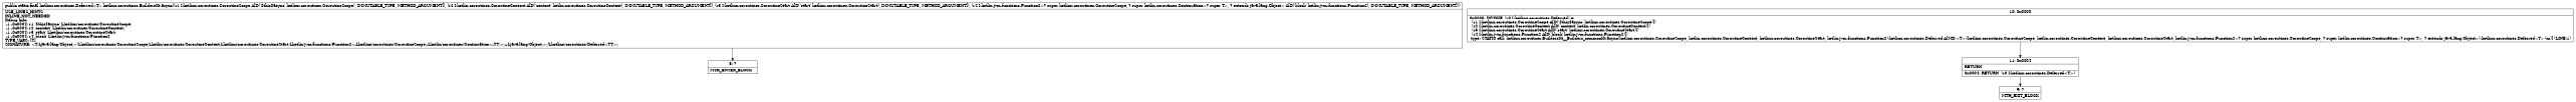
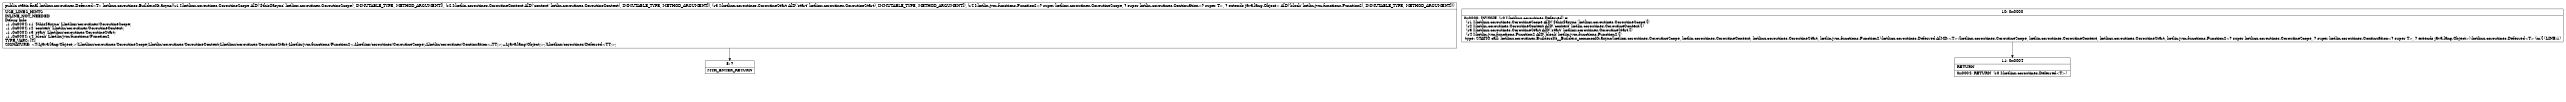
  digraph {
    node [shape=record]
-   n1 [label="{8\:\ ?|MTH_ENTER_BLOCK\l}"]
+   n1 [label="{8\:\ ?|MTH_ENTER_RETURN\l}"]
    n2 [label="{10\:\ 0x0000|0x0000: INVOKE  (r0 I:kotlinx.coroutines.Deferred) = \l  (r1 I:kotlinx.coroutines.CoroutineScope A[D('$this$async' kotlinx.coroutines.CoroutineScope)])\l  (r2 I:kotlin.coroutines.CoroutineContext A[D('context' kotlin.coroutines.CoroutineContext)])\l  (r3 I:kotlinx.coroutines.CoroutineStart A[D('start' kotlinx.coroutines.CoroutineStart)])\l  (r4 I:kotlin.jvm.functions.Function2 A[D('block' kotlin.jvm.functions.Function2)])\l type: STATIC call: kotlinx.coroutines.BuildersKt__Builders_commonKt.async(kotlinx.coroutines.CoroutineScope, kotlin.coroutines.CoroutineContext, kotlinx.coroutines.CoroutineStart, kotlin.jvm.functions.Function2):kotlinx.coroutines.Deferred A[MD:\<T\>:(kotlinx.coroutines.CoroutineScope, kotlin.coroutines.CoroutineContext, kotlinx.coroutines.CoroutineStart, kotlin.jvm.functions.Function2\<? super kotlinx.coroutines.CoroutineScope, ? super kotlin.coroutines.Continuation\<? super T\>, ? extends java.lang.Object\>):kotlinx.coroutines.Deferred\<T\> (m)] (LINE:1)\l}"]
    n3 [label="{11\:\ 0x0004|RETURN\l|0x0004: RETURN  (r0 I:kotlinx.coroutines.Deferred\<T\>) \l}"]
-   n4 [label="{9\:\ ?|MTH_EXIT_BLOCK\l}"]
    n5 [label="{public static final kotlinx.coroutines.Deferred\<T\> kotlinx.coroutines.BuildersKt.async((r1 I:kotlinx.coroutines.CoroutineScope A[D('$this$async' kotlinx.coroutines.CoroutineScope), IMMUTABLE_TYPE, METHOD_ARGUMENT]), (r2 I:kotlin.coroutines.CoroutineContext A[D('context' kotlin.coroutines.CoroutineContext), IMMUTABLE_TYPE, METHOD_ARGUMENT]), (r3 I:kotlinx.coroutines.CoroutineStart A[D('start' kotlinx.coroutines.CoroutineStart), IMMUTABLE_TYPE, METHOD_ARGUMENT]), (r4 I:kotlin.jvm.functions.Function2\<? super kotlinx.coroutines.CoroutineScope, ? super kotlin.coroutines.Continuation\<? super T\>, ? extends java.lang.Object\> A[D('block' kotlin.jvm.functions.Function2), IMMUTABLE_TYPE, METHOD_ARGUMENT]))  | USE_LINES_HINTS\lINLINE_NOT_NEEDED\lDebug Info:\l  \-1 \-0x0004: r1 '$this$async' Lkotlinx\/coroutines\/CoroutineScope;\l  \-1 \-0x0004: r2 'context' Lkotlin\/coroutines\/CoroutineContext;\l  \-1 \-0x0004: r3 'start' Lkotlinx\/coroutines\/CoroutineStart;\l  \-1 \-0x0004: r4 'block' Lkotlin\/jvm\/functions\/Function2;\lTYPE_VARS: [T]\lSIGNATURE: \<T:Ljava\/lang\/Object;\>(Lkotlinx\/coroutines\/CoroutineScope;Lkotlin\/coroutines\/CoroutineContext;Lkotlinx\/coroutines\/CoroutineStart;Lkotlin\/jvm\/functions\/Function2\<\-Lkotlinx\/coroutines\/CoroutineScope;\-Lkotlin\/coroutines\/Continuation\<\-TT;\>;+Ljava\/lang\/Object;\>;)Lkotlinx\/coroutines\/Deferred\<TT;\>;\l}"]
    n2 -> n3
-   n3 -> n4
    n5 -> n1
  }
